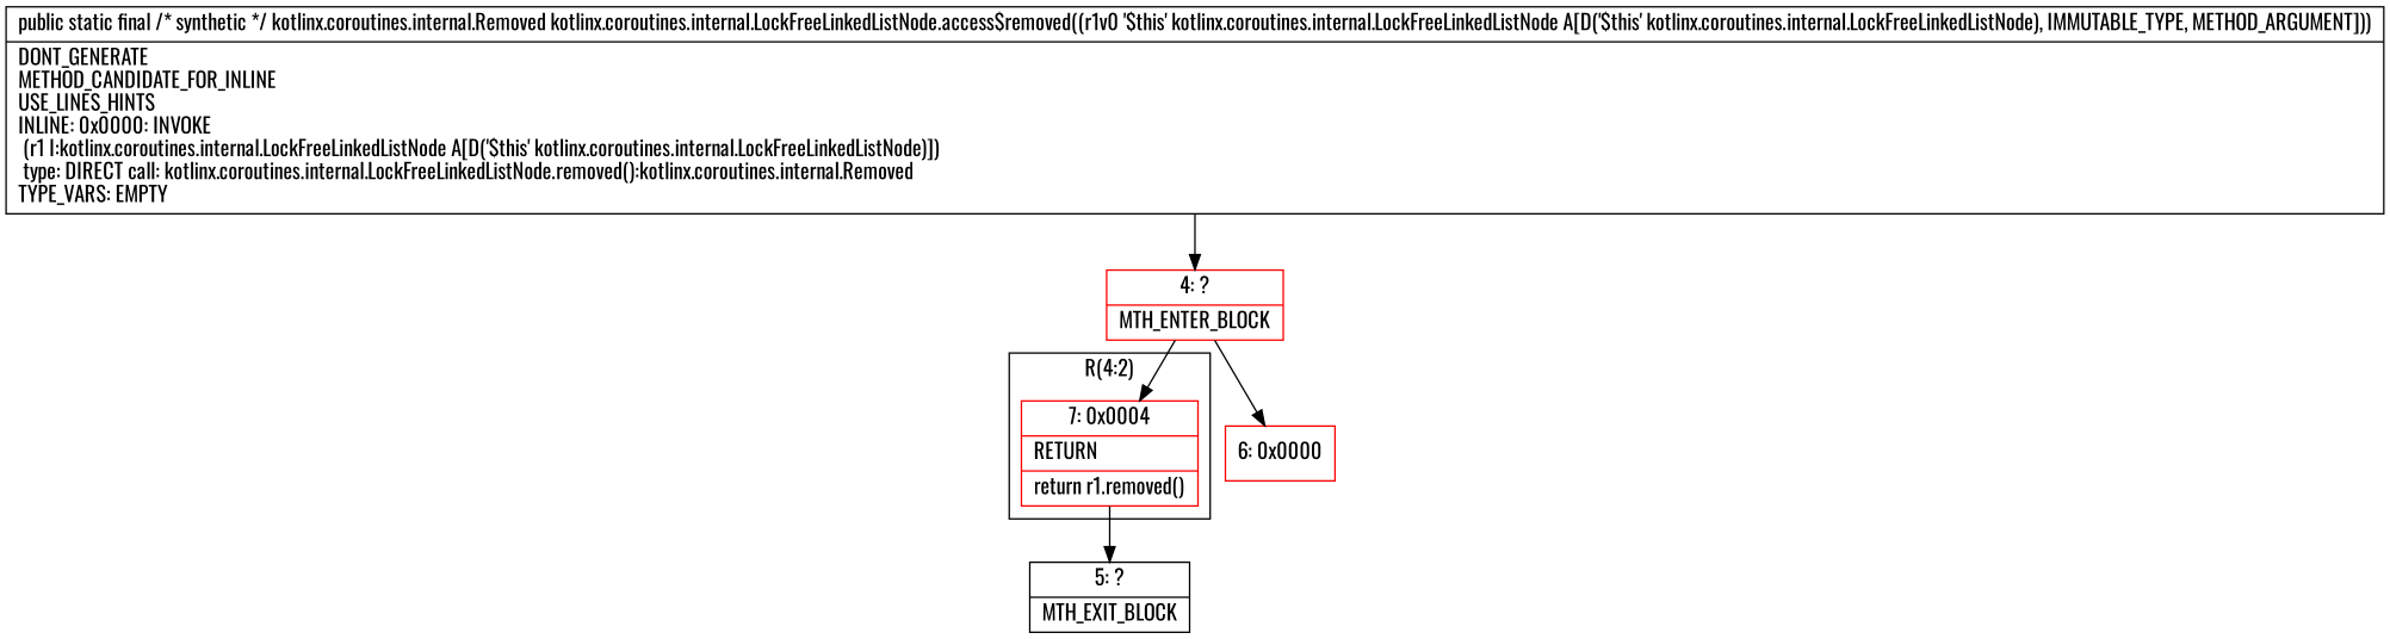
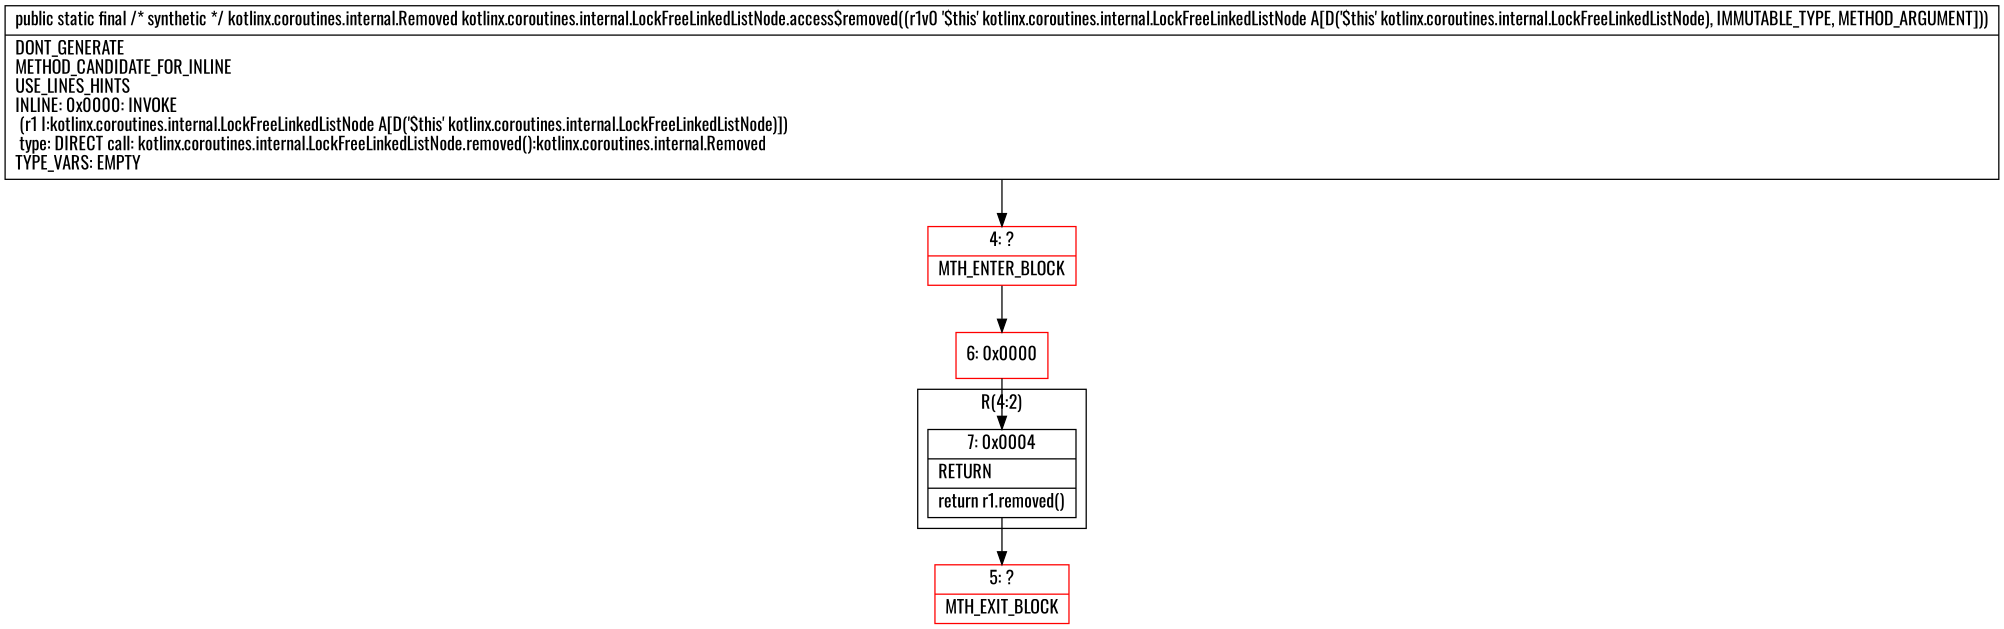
  digraph {
    fontname=Oswald
    node [color=black fontname=Oswald shape=record]
    edge [fontname=Oswald]
-   n1 [color=red label="{7\:\ 0x0004|RETURN\l|return r1.removed()\l}"]
-   n2 [label="{5\:\ ?|MTH_EXIT_BLOCK\l}"]
+   n1 [label="{7\:\ 0x0004|RETURN\l|return r1.removed()\l}"]
+   n2 [color=red label="{5\:\ ?|MTH_EXIT_BLOCK\l}"]
    n3 [color=red label="{4\:\ ?|MTH_ENTER_BLOCK\l}"]
    n4 [color=red label="{6\:\ 0x0000}"]
    n5 [label="{public static final \/* synthetic *\/ kotlinx.coroutines.internal.Removed kotlinx.coroutines.internal.LockFreeLinkedListNode.access$removed((r1v0 '$this' kotlinx.coroutines.internal.LockFreeLinkedListNode A[D('$this' kotlinx.coroutines.internal.LockFreeLinkedListNode), IMMUTABLE_TYPE, METHOD_ARGUMENT]))  | DONT_GENERATE\lMETHOD_CANDIDATE_FOR_INLINE\lUSE_LINES_HINTS\lINLINE: 0x0000: INVOKE  \l  (r1 I:kotlinx.coroutines.internal.LockFreeLinkedListNode A[D('$this' kotlinx.coroutines.internal.LockFreeLinkedListNode)])\l type: DIRECT call: kotlinx.coroutines.internal.LockFreeLinkedListNode.removed():kotlinx.coroutines.internal.Removed\lTYPE_VARS: EMPTY\l}"]
    subgraph cluster_1 {
      label="R(4:2)"
      n1
    }
    n1 -> n2
    n3 -> n4
-   n3 -> n1
+   n4 -> n1
    n5 -> n3
  }
